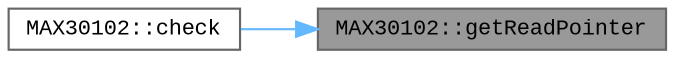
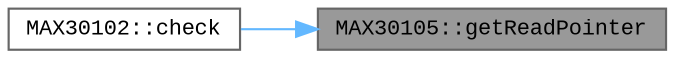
  digraph {
    rankdir=RL
    fontname="Liberation Mono"
    node [fontname="Liberation Mono" fontsize=10 shape=box style=filled]
-   n1 [color=gray40 fillcolor=grey60 fontcolor=black height=0.2 label="MAX30102::getReadPointer" width=0.4]
+   n1 [color=gray40 fillcolor=grey60 fontcolor=black height=0.2 label="MAX30105::getReadPointer" width=0.4]
    n2 [color=grey40 fillcolor=white height=0.2 label="MAX30102::check" width=0.4]
    n1 -> n2 [color=steelblue1 dir=back fontname="Liberation Mono" fontsize=10 labelfontname=Helvetica labelfontsize=10 style=solid]
  }
